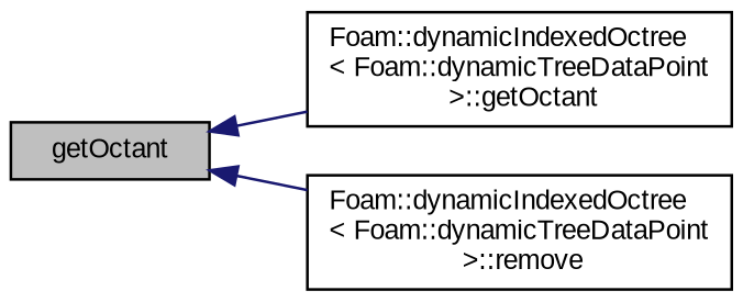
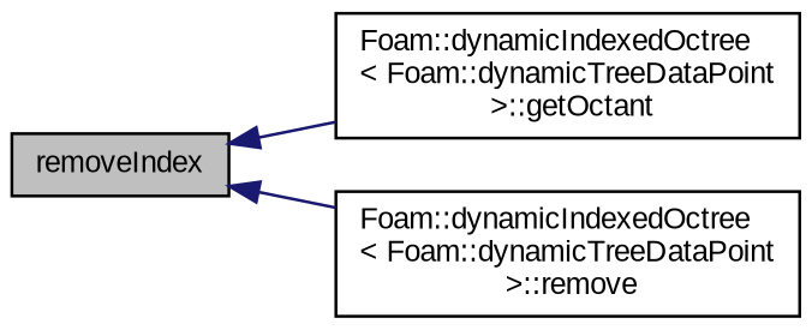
  digraph {
    rankdir=LR
    fontname="Liberation Sans"
    node [color=black fontname="Liberation Sans" fontsize=10 shape=record]
    edge [color=midnightblue dir=back fontname="Liberation Sans" fontsize=10 labelfontname=Helvetica labelfontsize=10 style=solid]
-   n1 [fillcolor=grey75 fontcolor=black height=0.2 label=getOctant style=filled width=0.4]
+   n1 [fillcolor=grey75 fontcolor=black height=0.2 label=removeIndex style=filled width=0.4]
    n2 [height=0.2 label="Foam::dynamicIndexedOctree\l\< Foam::dynamicTreeDataPoint\l \>::getOctant" width=0.4]
    n3 [height=0.2 label="Foam::dynamicIndexedOctree\l\< Foam::dynamicTreeDataPoint\l \>::remove" width=0.4]
    n1 -> n2
    n1 -> n3
  }
